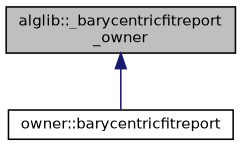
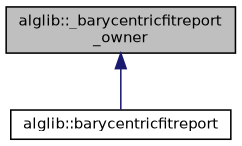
  digraph {
    node [color=black fontname=Helvetica fontsize=10 shape=record style=filled]
    n1 [fillcolor=grey75 fontcolor=black height=0.2 label="alglib::_barycentricfitreport\l_owner" width=0.4]
-   n2 [fillcolor=white height=0.2 label="owner::barycentricfitreport" width=0.4]
+   n2 [fillcolor=white height=0.2 label="alglib::barycentricfitreport" width=0.4]
    n1 -> n2 [color=midnightblue dir=back fontname=Helvetica fontsize=10 labelfontname=Helvetica labelfontsize=10 style=solid]
  }
